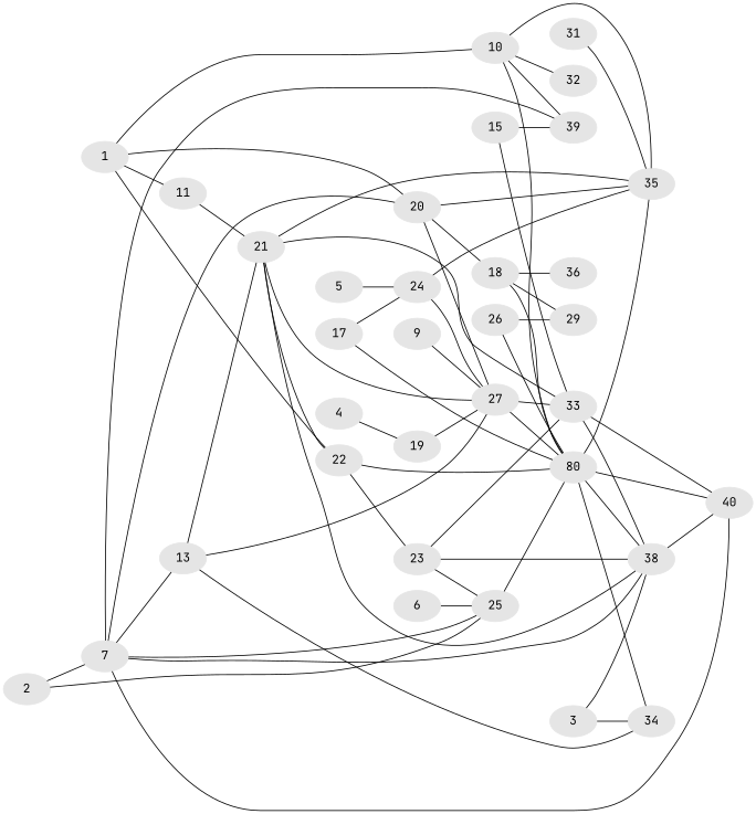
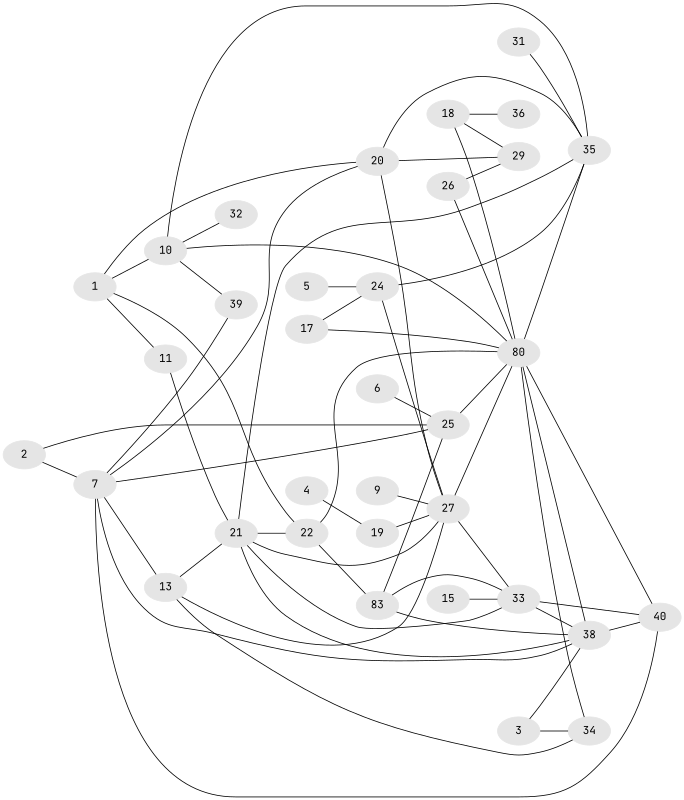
  graph {
    fontname="JetBrains Mono"
    rankdir=LR
    node [color=gray90 fontname="JetBrains Mono" style=filled]
    edge [fontname="JetBrains Mono" weight=1.0]
    1
    10
    11
    20
    22
    39
    n7 [label=80]
    32
    35
    21
    18
    29
    36
    27
-   23
+   23 [label=83]
    2
    7
    25
    38
    13
    40
    3
    34
    4
    19
    5
    24
    6
    9
    33
    15
    17
    26
    31
    1 -- 10
    1 -- 11
    1 -- 20
    1 -- 22
    10 -- 39
    10 -- n7
    10 -- 32
    10 -- 35
    11 -- 21 [weight=3.0]
    20 -- 35
-   20 -- 18
+   20 -- 29
    20 -- 27
    22 -- n7 [weight=2.0]
    22 -- 23
    n7 -- 35
    n7 -- 38
    n7 -- 40
    n7 -- 34
    21 -- 22
    21 -- 35
    21 -- 27
    21 -- 38
    21 -- 33
    18 -- n7
    18 -- 29
    18 -- 36
    27 -- n7
    27 -- 33
    23 -- 25
    23 -- 38
    23 -- 33
    2 -- 7
    2 -- 25
    7 -- 20
    7 -- 39
    7 -- 25
    7 -- 38
    7 -- 13
    7 -- 40
    25 -- n7
    38 -- 40
    13 -- 21
    13 -- 27
    13 -- 34
    3 -- 38
    3 -- 34
    4 -- 19
    19 -- 27
    5 -- 24
    24 -- 35
    24 -- 27
    6 -- 25
    9 -- 27
    33 -- 38
    33 -- 40
-   15 -- 39
    15 -- 33
    17 -- n7
    17 -- 24
    26 -- n7
    26 -- 29
    31 -- 35
  }
